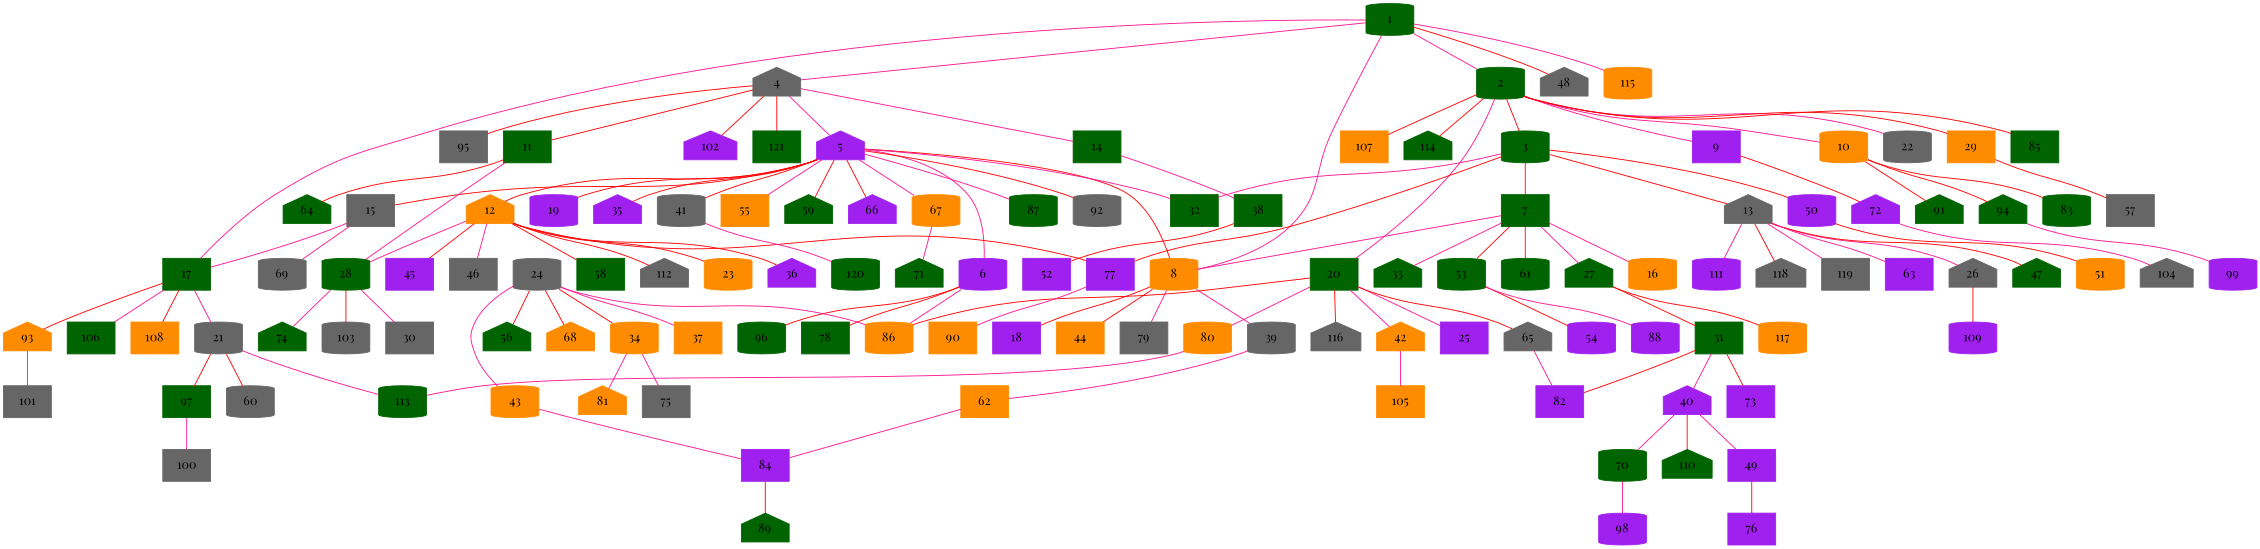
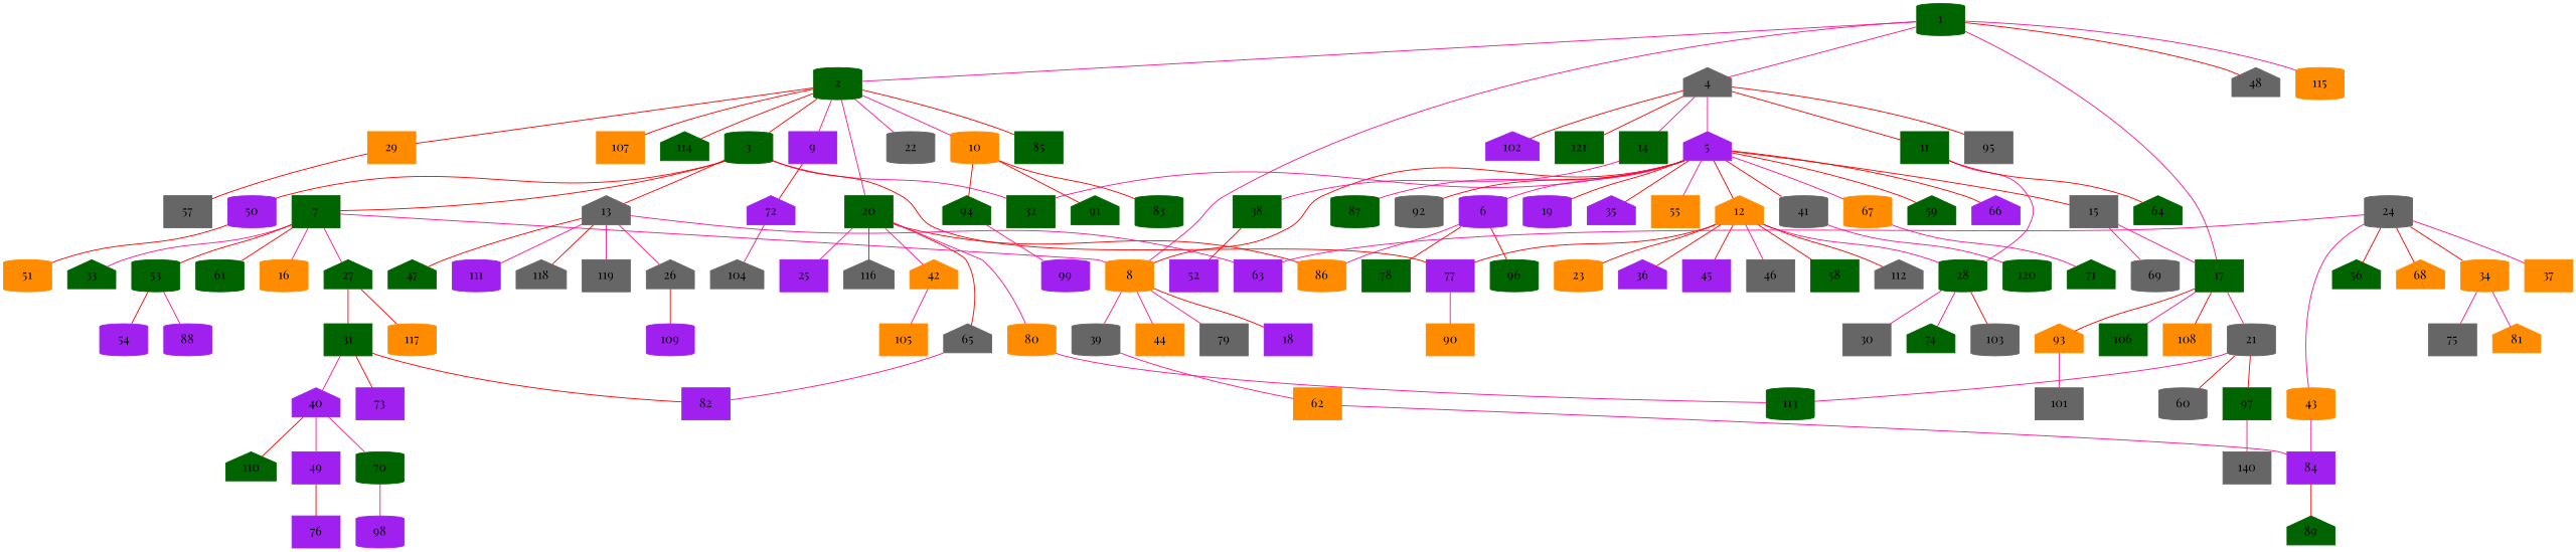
  graph {
    fontname="Playfair Display"
    node [color=darkgreen fontname="Playfair Display" shape=box style=filled]
    edge [color=deeppink fontname="Playfair Display"]
    1 [shape=cylinder]
    2 [shape=cylinder]
    4 [color=gray40 shape=house]
    8 [color=darkorange shape=cylinder]
    17
    48 [color=gray40 shape=house]
    115 [color=darkorange shape=cylinder]
    3 [shape=cylinder]
    9 [color=purple]
    10 [color=darkorange shape=cylinder]
    20
    22 [color=gray40 shape=cylinder]
    29 [color=darkorange]
    85
    107 [color=darkorange]
    114 [shape=house]
    5 [color=purple shape=house]
    11
    14
    95 [color=gray40]
    102 [color=purple shape=house]
    121
    18 [color=purple]
    39 [color=gray40 shape=cylinder]
    44 [color=darkorange]
    79 [color=gray40]
    21 [color=gray40 shape=cylinder]
    93 [color=darkorange shape=house]
    106
    108 [color=darkorange]
    7
    13 [color=gray40 shape=house]
    32
    50 [color=purple shape=cylinder]
    77 [color=purple]
    72 [color=purple shape=house]
    83 [shape=cylinder]
    91 [shape=house]
    94 [shape=house]
    86 [color=darkorange shape=cylinder]
    25 [color=purple]
    42 [color=darkorange shape=house]
    65 [color=gray40 shape=house]
    80 [color=darkorange shape=cylinder]
    116 [color=gray40 shape=house]
    57 [color=gray40]
    16 [color=darkorange shape=cylinder]
    27 [shape=house]
    33 [shape=house]
    53 [shape=cylinder]
    61 [shape=cylinder]
    26 [color=gray40 shape=house]
    47 [shape=house]
    111 [color=purple shape=cylinder]
    118 [color=gray40 shape=house]
    119 [color=gray40]
    63 [color=purple]
    51 [color=darkorange shape=cylinder]
    90 [color=darkorange]
    6 [color=purple shape=cylinder]
    12 [color=darkorange shape=house]
    15 [color=gray40]
    19 [color=purple shape=cylinder]
    35 [color=purple shape=house]
    41 [color=gray40 shape=cylinder]
    55 [color=darkorange]
    59 [shape=house]
    66 [color=purple shape=house]
    67 [color=darkorange shape=cylinder]
    87 [shape=cylinder]
    92 [color=gray40 shape=cylinder]
    28 [shape=cylinder]
    64 [shape=house]
    38
    78
    96 [shape=cylinder]
    23 [color=darkorange shape=cylinder]
    36 [color=purple shape=house]
    45 [color=purple]
    46 [color=gray40]
    58
    112 [color=gray40 shape=house]
    69 [color=gray40 shape=cylinder]
    120 [shape=cylinder]
    71 [shape=house]
    31
    117 [color=darkorange shape=cylinder]
    54 [color=purple shape=cylinder]
    88 [color=purple shape=cylinder]
    62 [color=darkorange]
    104 [color=gray40 shape=house]
    99 [color=purple shape=cylinder]
    30 [color=gray40]
    74 [shape=house]
    103 [color=gray40 shape=cylinder]
    24 [color=gray40 shape=cylinder]
    34 [color=darkorange shape=cylinder]
    37 [color=darkorange]
    43 [color=darkorange shape=cylinder]
    56 [shape=house]
    68 [color=darkorange shape=house]
    109 [color=purple shape=cylinder]
    52 [color=purple]
    60 [color=gray40 shape=cylinder]
    97
    113 [shape=cylinder]
    101 [color=gray40]
    105 [color=darkorange]
    82 [color=purple]
-   100 [color=gray40]
+   100 [color=gray40 label=140]
    75 [color=gray40]
    81 [color=darkorange shape=house]
    84 [color=purple]
    40 [color=purple shape=house]
    73 [color=purple]
    49 [color=purple]
    70 [shape=cylinder]
    110 [shape=house]
    76 [color=purple]
    98 [color=purple shape=cylinder]
    89 [shape=house]
    1 -- 2
    1 -- 4
    1 -- 8
    1 -- 17
    1 -- 48 [color=red]
    1 -- 115
    2 -- 3 [color=red]
    2 -- 9
    2 -- 10
    2 -- 20
    2 -- 22
    2 -- 29 [color=red]
    2 -- 85 [color=red]
    2 -- 107 [color=red]
    2 -- 114 [color=red]
    4 -- 5
    4 -- 11 [color=red]
    4 -- 14
    4 -- 95 [color=red]
    4 -- 102 [color=red]
    4 -- 121 [color=red]
    8 -- 18 [color=red]
    8 -- 39
-   8 -- 44 [color=red]
+   8 -- 44
    8 -- 79
    17 -- 21
    17 -- 93 [color=red]
    17 -- 106
    17 -- 108 [color=red]
    3 -- 7 [color=red]
    3 -- 13 [color=red]
    3 -- 32
    3 -- 50 [color=red]
    3 -- 77 [color=red]
    9 -- 72 [color=red]
    10 -- 83 [color=red]
    10 -- 91 [color=red]
    10 -- 94 [color=red]
    20 -- 86 [color=red]
    20 -- 25
    20 -- 42
    20 -- 65 [color=red]
    20 -- 80
    20 -- 116 [color=red]
    29 -- 57 [color=red]
    5 -- 8 [color=red]
    5 -- 32
    5 -- 6
    5 -- 12 [color=red]
    5 -- 15 [color=red]
    5 -- 19 [color=red]
    5 -- 35 [color=red]
    5 -- 41 [color=red]
    5 -- 55
    5 -- 59 [color=red]
    5 -- 66 [color=red]
    5 -- 67
    5 -- 87
    5 -- 92 [color=red]
    11 -- 28
    11 -- 64 [color=red]
    14 -- 38
    39 -- 62
    21 -- 60 [color=red]
    21 -- 97 [color=red]
    21 -- 113
    93 -- 101
    7 -- 8
    7 -- 16
    7 -- 27
    7 -- 33
    7 -- 53 [color=red]
    7 -- 61 [color=red]
    13 -- 26
    13 -- 47 [color=red]
    13 -- 111
    13 -- 118 [color=red]
    13 -- 119
    13 -- 63
    50 -- 51 [color=red]
    77 -- 90
    72 -- 104
    94 -- 99
    42 -- 105
    65 -- 82
    80 -- 113
    27 -- 31 [color=red]
    27 -- 117 [color=red]
    53 -- 54 [color=red]
    53 -- 88
    26 -- 109 [color=red]
    6 -- 86
    6 -- 78 [color=red]
    6 -- 96 [color=red]
    12 -- 77 [color=red]
    12 -- 28
    12 -- 23 [color=red]
    12 -- 36 [color=red]
    12 -- 45 [color=red]
    12 -- 46
    12 -- 58 [color=red]
    12 -- 112 [color=red]
    15 -- 17
    15 -- 69
    41 -- 120
    67 -- 71
    28 -- 30
    28 -- 74
    28 -- 103 [color=red]
    38 -- 52 [color=red]
    31 -- 82 [color=red]
    31 -- 40
    31 -- 73 [color=red]
    62 -- 84
-   24 -- 86
+   24 -- 63
    24 -- 34 [color=red]
    24 -- 37
    24 -- 43
    24 -- 56 [color=red]
    24 -- 68 [color=red]
    34 -- 75
    34 -- 81
    43 -- 84
    97 -- 100
    84 -- 89 [color=red]
    40 -- 49
    40 -- 70
    40 -- 110 [color=red]
    49 -- 76 [color=red]
    70 -- 98
  }
